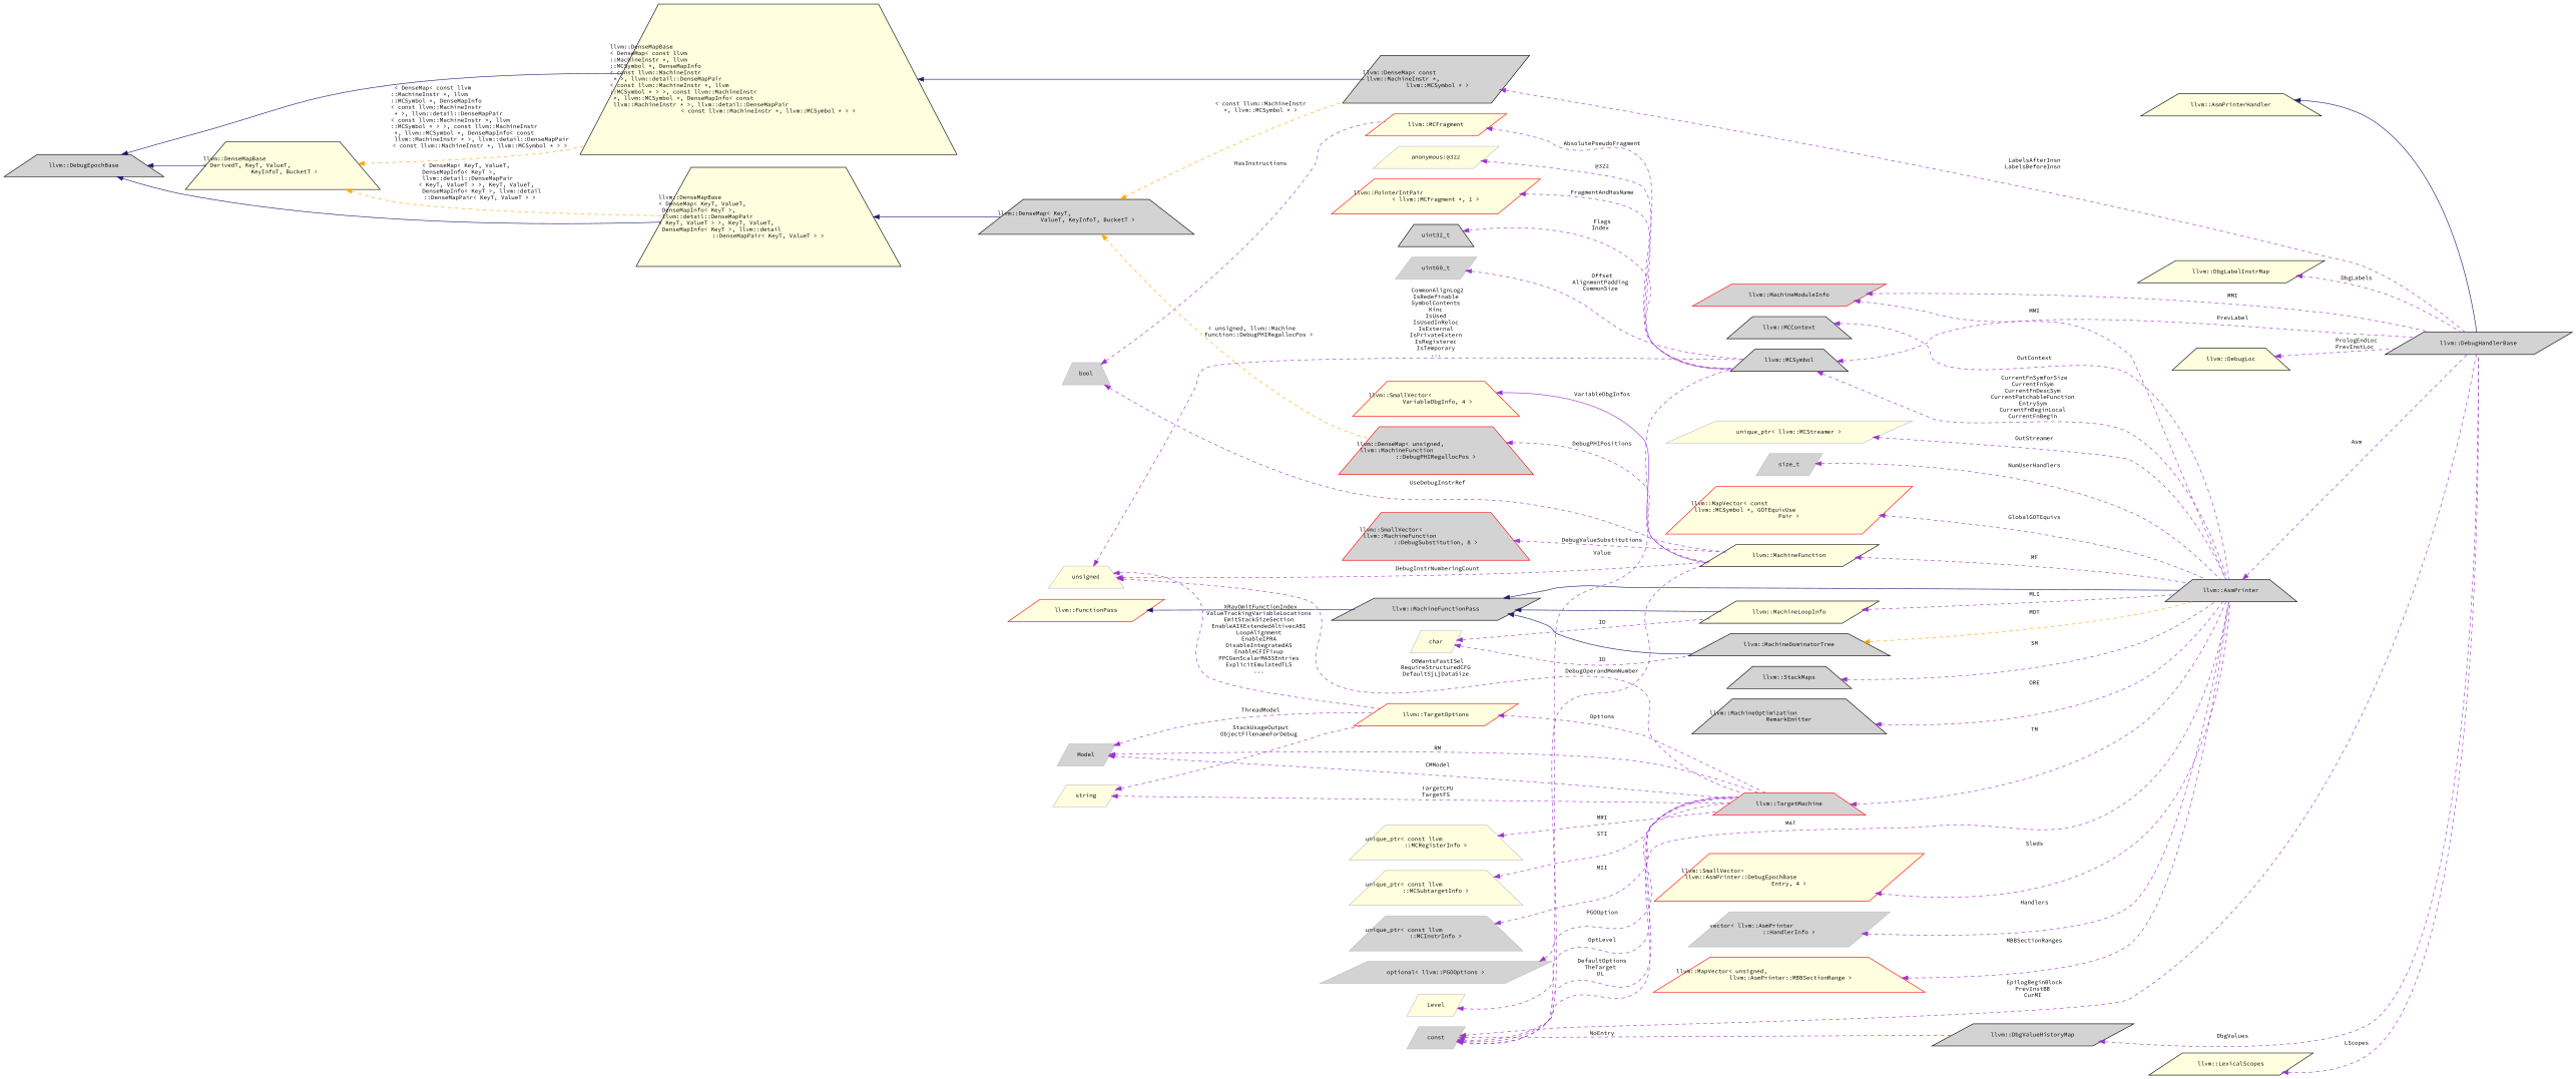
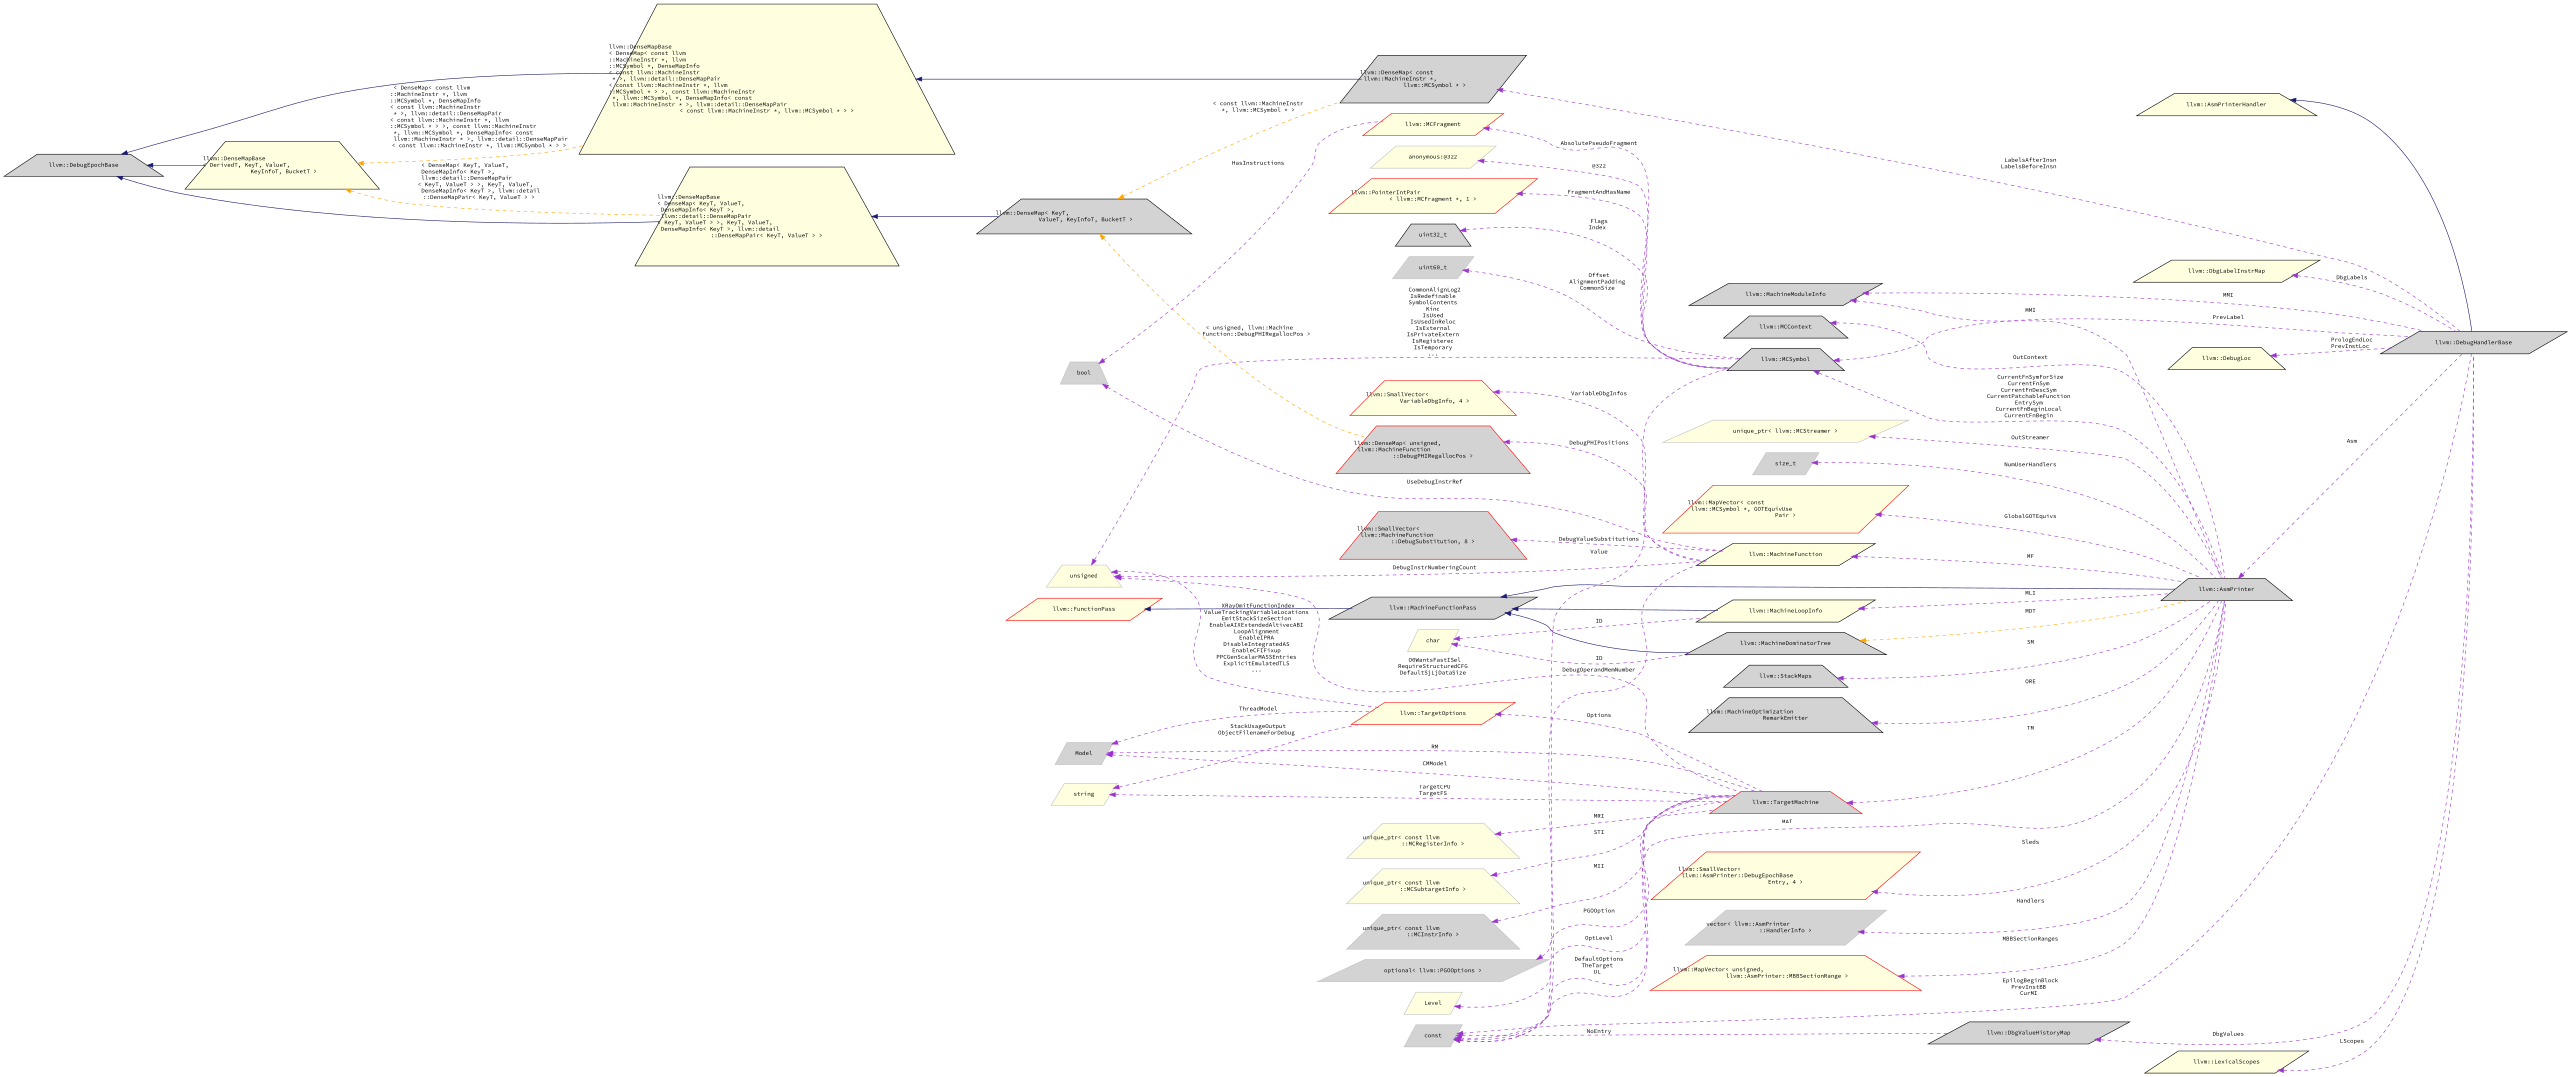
  digraph {
    fontname="Source Code Pro"
    rankdir=LR
    node [color=black fillcolor=lightgrey fontname="Source Code Pro" fontsize=10 shape=parallelogram style=filled]
    edge [color=darkorchid3 dir=back fontname="Source Code Pro" fontsize=10 labelfontname=Helvetica labelfontsize=10 style=dashed]
    n1 [fontcolor=black height=0.2 label="llvm::DebugHandlerBase" width=0.4]
    n2 [fillcolor=lightyellow height=0.2 label="llvm::AsmPrinterHandler" shape=trapezium width=0.4]
    n3 [height=0.2 label="llvm::DenseMap\< const\l llvm::MachineInstr *,\l llvm::MCSymbol * \>" width=0.4]
    n4 [fillcolor=lightyellow height=0.2 label="llvm::DenseMapBase\l\< DenseMap\< const llvm\l::MachineInstr *, llvm\l::MCSymbol *, DenseMapInfo\l\< const llvm::MachineInstr\l * \>, llvm::detail::DenseMapPair\l\< const llvm::MachineInstr *, llvm\l::MCSymbol * \> \>, const llvm::MachineInstr\l *, llvm::MCSymbol *, DenseMapInfo\< const\l llvm::MachineInstr * \>, llvm::detail::DenseMapPair\l\< const llvm::MachineInstr *, llvm::MCSymbol * \> \>" shape=trapezium width=0.4]
    n5 [height=0.2 label="llvm::DebugEpochBase" shape=trapezium width=0.4]
    n6 [fillcolor=lightyellow height=0.2 label="llvm::DenseMapBase\l\< DerivedT, KeyT, ValueT,\l KeyInfoT, BucketT \>" shape=trapezium width=0.4]
    n7 [fillcolor=lightyellow height=0.2 label="llvm::DenseMapBase\l\< DenseMap\< KeyT, ValueT,\l DenseMapInfo\< KeyT \>,\l llvm::detail::DenseMapPair\l\< KeyT, ValueT \> \>, KeyT, ValueT,\l DenseMapInfo\< KeyT \>, llvm::detail\l::DenseMapPair\< KeyT, ValueT \> \>" shape=trapezium width=0.4]
    n8 [height=0.2 label="llvm::DenseMap\< KeyT,\l ValueT, KeyInfoT, BucketT \>" shape=trapezium width=0.4]
    n9 [color=red height=0.2 label="llvm::DenseMap\< unsigned,\l llvm::MachineFunction\l::DebugPHIRegallocPos \>" shape=trapezium width=0.4]
    n10 [fillcolor=lightyellow height=0.2 label="llvm::MachineFunction" width=0.4]
    n11 [fillcolor=lightyellow height=0.2 label="llvm::DbgLabelInstrMap" width=0.4]
-   n12 [color=red height=0.2 label="llvm::MachineModuleInfo" width=0.4]
+   n12 [height=0.2 label="llvm::MachineModuleInfo" width=0.4]
    n13 [height=0.2 label="llvm::AsmPrinter" shape=trapezium width=0.4]
    n14 [fillcolor=lightyellow height=0.2 label="llvm::DebugLoc" shape=trapezium width=0.4]
    n15 [height=0.2 label="llvm::MachineFunctionPass" width=0.4]
    n16 [fillcolor=lightyellow height=0.2 label="llvm::MachineLoopInfo" width=0.4]
    n17 [height=0.2 label="llvm::MachineDominatorTree" shape=trapezium width=0.4]
    n18 [color=red fillcolor=lightyellow height=0.2 label="llvm::FunctionPass" width=0.4]
    n19 [height=0.2 label="llvm::StackMaps" shape=trapezium width=0.4]
    n20 [height=0.2 label="llvm::MachineOptimization\lRemarkEmitter" shape=trapezium width=0.4]
    n21 [color=grey75 fillcolor=lightyellow height=0.2 label=char width=0.4]
    n22 [color=red height=0.2 label="llvm::SmallVector\<\l llvm::MachineFunction\l::DebugSubstitution, 8 \>" shape=trapezium width=0.4]
    n23 [color=grey75 height=0.2 label=bool shape=trapezium width=0.4]
    n24 [color=red fillcolor=lightyellow height=0.2 label="llvm::MCFragment" width=0.4]
    n25 [height=0.2 label="llvm::MCSymbol" shape=trapezium width=0.4]
    n26 [color=grey75 height=0.2 label=const width=0.4]
    n27 [color=red height=0.2 label="llvm::TargetMachine" shape=trapezium width=0.4]
    n28 [height=0.2 label="llvm::DbgValueHistoryMap" width=0.4]
    n29 [color=grey75 fillcolor=lightyellow height=0.2 label=unsigned shape=trapezium width=0.4]
    n30 [color=red fillcolor=lightyellow height=0.2 label="llvm::TargetOptions" width=0.4]
    n31 [color=red fillcolor=lightyellow height=0.2 label="llvm::SmallVector\<\l VariableDbgInfo, 4 \>" shape=trapezium width=0.4]
    n32 [color=grey75 height=0.2 label=Model width=0.4]
    n33 [color=grey75 fillcolor=lightyellow height=0.2 label=string width=0.4]
    n34 [color=grey75 fillcolor=lightyellow height=0.2 label="unique_ptr\< const llvm\l::MCRegisterInfo \>" shape=trapezium width=0.4]
    n35 [color=grey75 fillcolor=lightyellow height=0.2 label="unique_ptr\< const llvm\l::MCSubtargetInfo \>" shape=trapezium width=0.4]
    n36 [color=grey75 height=0.2 label="unique_ptr\< const llvm\l::MCInstrInfo \>" shape=trapezium width=0.4]
    n37 [color=grey75 height=0.2 label="optional\< llvm::PGOOptions \>" width=0.4]
    n38 [color=grey75 fillcolor=lightyellow height=0.2 label=Level width=0.4]
    n39 [color=red fillcolor=lightyellow height=0.2 label="llvm::SmallVector\<\l llvm::AsmPrinter::DebugEpochBase\lEntry, 4 \>" width=0.4]
    n40 [color=grey75 height=0.2 label="vector\< llvm::AsmPrinter\l::HandlerInfo \>" width=0.4]
    n41 [color=red fillcolor=lightyellow height=0.2 label="llvm::MapVector\< unsigned,\l llvm::AsmPrinter::MBBSectionRange \>" shape=trapezium width=0.4]
    n42 [color=grey75 height=0.2 label=uint60_t width=0.4]
    n43 [color=grey75 fillcolor=lightyellow height=0.2 label="anonymous:@322" width=0.4]
    n44 [color=red fillcolor=lightyellow height=0.2 label="llvm::PointerIntPair\l\< llvm::MCFragment *, 1 \>" width=0.4]
    n45 [height=0.2 label=uint32_t shape=trapezium width=0.4]
    n46 [height=0.2 label="llvm::MCContext" shape=trapezium width=0.4]
    n47 [color=grey75 fillcolor=lightyellow height=0.2 label="unique_ptr\< llvm::MCStreamer \>" width=0.4]
    n48 [color=grey75 height=0.2 label=size_t width=0.4]
    n49 [color=red fillcolor=lightyellow height=0.2 label="llvm::MapVector\< const\l llvm::MCSymbol *, GOTEquivUse\lPair \>" width=0.4]
    n50 [fillcolor=lightyellow height=0.2 label="llvm::LexicalScopes" width=0.4]
    n2 -> n1 [color=midnightblue style=solid]
    n3 -> n1 [label=" LabelsAfterInsn\nLabelsBeforeInsn"]
    n4 -> n3 [color=midnightblue style=solid]
    n5 -> n4 [color=midnightblue style=solid]
    n5 -> n6 [color=midnightblue style=solid]
    n5 -> n7 [color=midnightblue style=solid]
    n6 -> n4 [color=orange label=" \< DenseMap\< const llvm\l::MachineInstr *, llvm\l::MCSymbol *, DenseMapInfo\l\< const llvm::MachineInstr\l * \>, llvm::detail::DenseMapPair\l\< const llvm::MachineInstr *, llvm\l::MCSymbol * \> \>, const llvm::MachineInstr\l *, llvm::MCSymbol *, DenseMapInfo\< const\l llvm::MachineInstr * \>, llvm::detail::DenseMapPair\l\< const llvm::MachineInstr *, llvm::MCSymbol * \> \>"]
    n6 -> n7 [color=orange label=" \< DenseMap\< KeyT, ValueT,\l DenseMapInfo\< KeyT \>,\l llvm::detail::DenseMapPair\l\< KeyT, ValueT \> \>, KeyT, ValueT,\l DenseMapInfo\< KeyT \>, llvm::detail\l::DenseMapPair\< KeyT, ValueT \> \>"]
    n7 -> n8 [color=midnightblue style=solid]
    n8 -> n3 [color=orange label=" \< const llvm::MachineInstr\l *, llvm::MCSymbol * \>"]
    n8 -> n9 [color=orange label=" \< unsigned, llvm::Machine\lFunction::DebugPHIRegallocPos \>"]
    n9 -> n10 [label=" DebugPHIPositions"]
    n10 -> n13 [label=" MF"]
    n11 -> n1 [label=" DbgLabels"]
    n12 -> n1 [label=" MMI"]
    n12 -> n13 [label=" MMI"]
    n13 -> n1 [label=" Asm"]
    n14 -> n1 [label=" PrologEndLoc\nPrevInstLoc"]
    n15 -> n13 [color=midnightblue style=solid]
    n15 -> n16 [color=midnightblue style=solid]
    n15 -> n17 [color=midnightblue style=solid]
    n16 -> n13 [label=" MLI"]
    n17 -> n13 [color=orange label=" MDT"]
    n18 -> n15 [color=midnightblue style=solid]
    n19 -> n13 [label=" SM"]
    n20 -> n13 [label=" ORE"]
    n21 -> n16 [label=" ID"]
    n21 -> n17 [label=" ID"]
    n22 -> n10 [label=" DebugValueSubstitutions"]
    n23 -> n10 [label=" UseDebugInstrRef"]
    n23 -> n24 [label=" HasInstructions"]
    n24 -> n25 [label=" AbsolutePseudoFragment"]
    n25 -> n1 [label=" PrevLabel"]
    n25 -> n13 [label=" CurrentFnSymForSize\nCurrentFnSym\nCurrentFnDescSym\nCurrentPatchableFunction\lEntrySym\nCurrentFnBeginLocal\nCurrentFnBegin"]
    n26 -> n1 [label=" EpilogBeginBlock\nPrevInstBB\nCurMI"]
    n26 -> n10 [label=" DebugOperandMemNumber"]
    n26 -> n13 [label=" MAI"]
    n26 -> n25 [label=" Value"]
    n26 -> n27 [label=" DefaultOptions\nTheTarget\nDL"]
    n26 -> n28 [label=" NoEntry"]
    n27 -> n13 [label=" TM"]
    n28 -> n1 [label=" DbgValues"]
    n29 -> n10 [label=" DebugInstrNumberingCount"]
    n29 -> n25 [label=" CommonAlignLog2\nIsRedefinable\nSymbolContents\nKind\nIsUsed\nIsUsedInReloc\nIsExternal\nIsPrivateExtern\nIsRegistered\nIsTemporary\n..."]
    n29 -> n27 [label=" O0WantsFastISel\nRequireStructuredCFG\nDefaultSjLjDataSize"]
    n29 -> n30 [label=" XRayOmitFunctionIndex\nValueTrackingVariableLocations\nEmitStackSizeSection\nEnableAIXExtendedAltivecABI\nLoopAlignment\nEnableIPRA\nDisableIntegratedAS\nEnableCFIFixup\nPPCGenScalarMASSEntries\nExplicitEmulatedTLS\n..."]
    n30 -> n27 [label=" Options"]
-   n31 -> n10 [label=" VariableDbgInfos" style=solid]
+   n31 -> n10 [label=" VariableDbgInfos"]
    n32 -> n27 [label=" RM"]
    n32 -> n27 [label=" CMModel"]
    n32 -> n30 [label=" ThreadModel"]
    n33 -> n27 [label=" TargetCPU\nTargetFS"]
    n33 -> n30 [label=" StackUsageOutput\nObjectFilenameForDebug"]
    n34 -> n27 [label=" MRI"]
    n35 -> n27 [label=" STI"]
    n36 -> n27 [label=" MII"]
    n37 -> n27 [label=" PGOOption"]
    n38 -> n27 [label=" OptLevel"]
    n39 -> n13 [label=" Sleds"]
    n40 -> n13 [label=" Handlers"]
    n41 -> n13 [label=" MBBSectionRanges"]
    n42 -> n25 [label=" Offset\nAlignmentPadding\nCommonSize"]
    n43 -> n25 [label=" @322"]
    n44 -> n25 [label=" FragmentAndHasName"]
    n45 -> n25 [label=" Flags\nIndex"]
    n46 -> n13 [label=" OutContext"]
    n47 -> n13 [label=" OutStreamer"]
    n48 -> n13 [label=" NumUserHandlers"]
    n49 -> n13 [label=" GlobalGOTEquivs"]
    n50 -> n1 [label=" LScopes"]
  }
